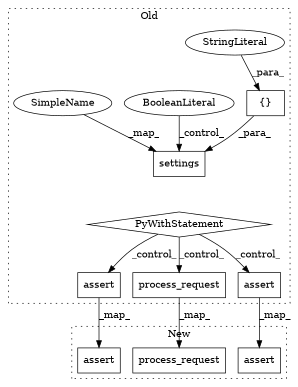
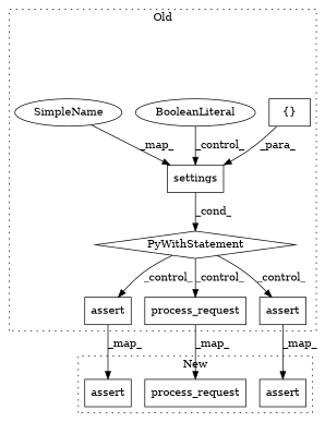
  digraph {
    node [a=32 l=0 shape=box]
    n1 [l="12,-44" label=assert s="4373,4412"]
    n2 [a=4 l="1,-1" label="{}" s="4121,4122"]
-   n3 [a=45 label=StringLiteral s=4122 shape=ellipse]
    n4 [l="9,-40" label=settings s="4100,4135"]
    n5 [l="16,-27" label=process_request s="4161,4177"]
    n6 [a=104 l="10,47" label=PyWithStatement s="4085,4095" shape=diamond]
    n7 [a=9 label=BooleanLiteral s=4135 shape=ellipse]
    n8 [l="11,-16" label=assert s="4312,4323"]
    n9 [a=42 label=SimpleName s=4095 shape=ellipse]
    n10 [l="12,-44" label=assert s="4138,4177"]
    n11 [l="16,-27" label=process_request s="3934,3950"]
    n12 [l="11,-16" label=assert s="4079,4090"]
    subgraph cluster_1 {
      label=Old
      style=dotted
      n1
      n2
-     n3
      n4
      n5
      n6
      n7
      n8
      n9
    }
    subgraph cluster_2 {
      label=New
      style=dotted
      n10
      n11
      n12
    }
    n1 -> n10 [label=_map_]
    n2 -> n4 [label=_para_]
-   n3 -> n2 [label=_para_]
+   n4 -> n6 [label=_cond_]
    n5 -> n11 [label=_map_]
    n6 -> n1 [label=_control_]
    n6 -> n5 [label=_control_]
    n6 -> n8 [label=_control_]
    n7 -> n4 [label=_control_]
    n8 -> n12 [label=_map_]
    n9 -> n4 [label=_map_]
  }
